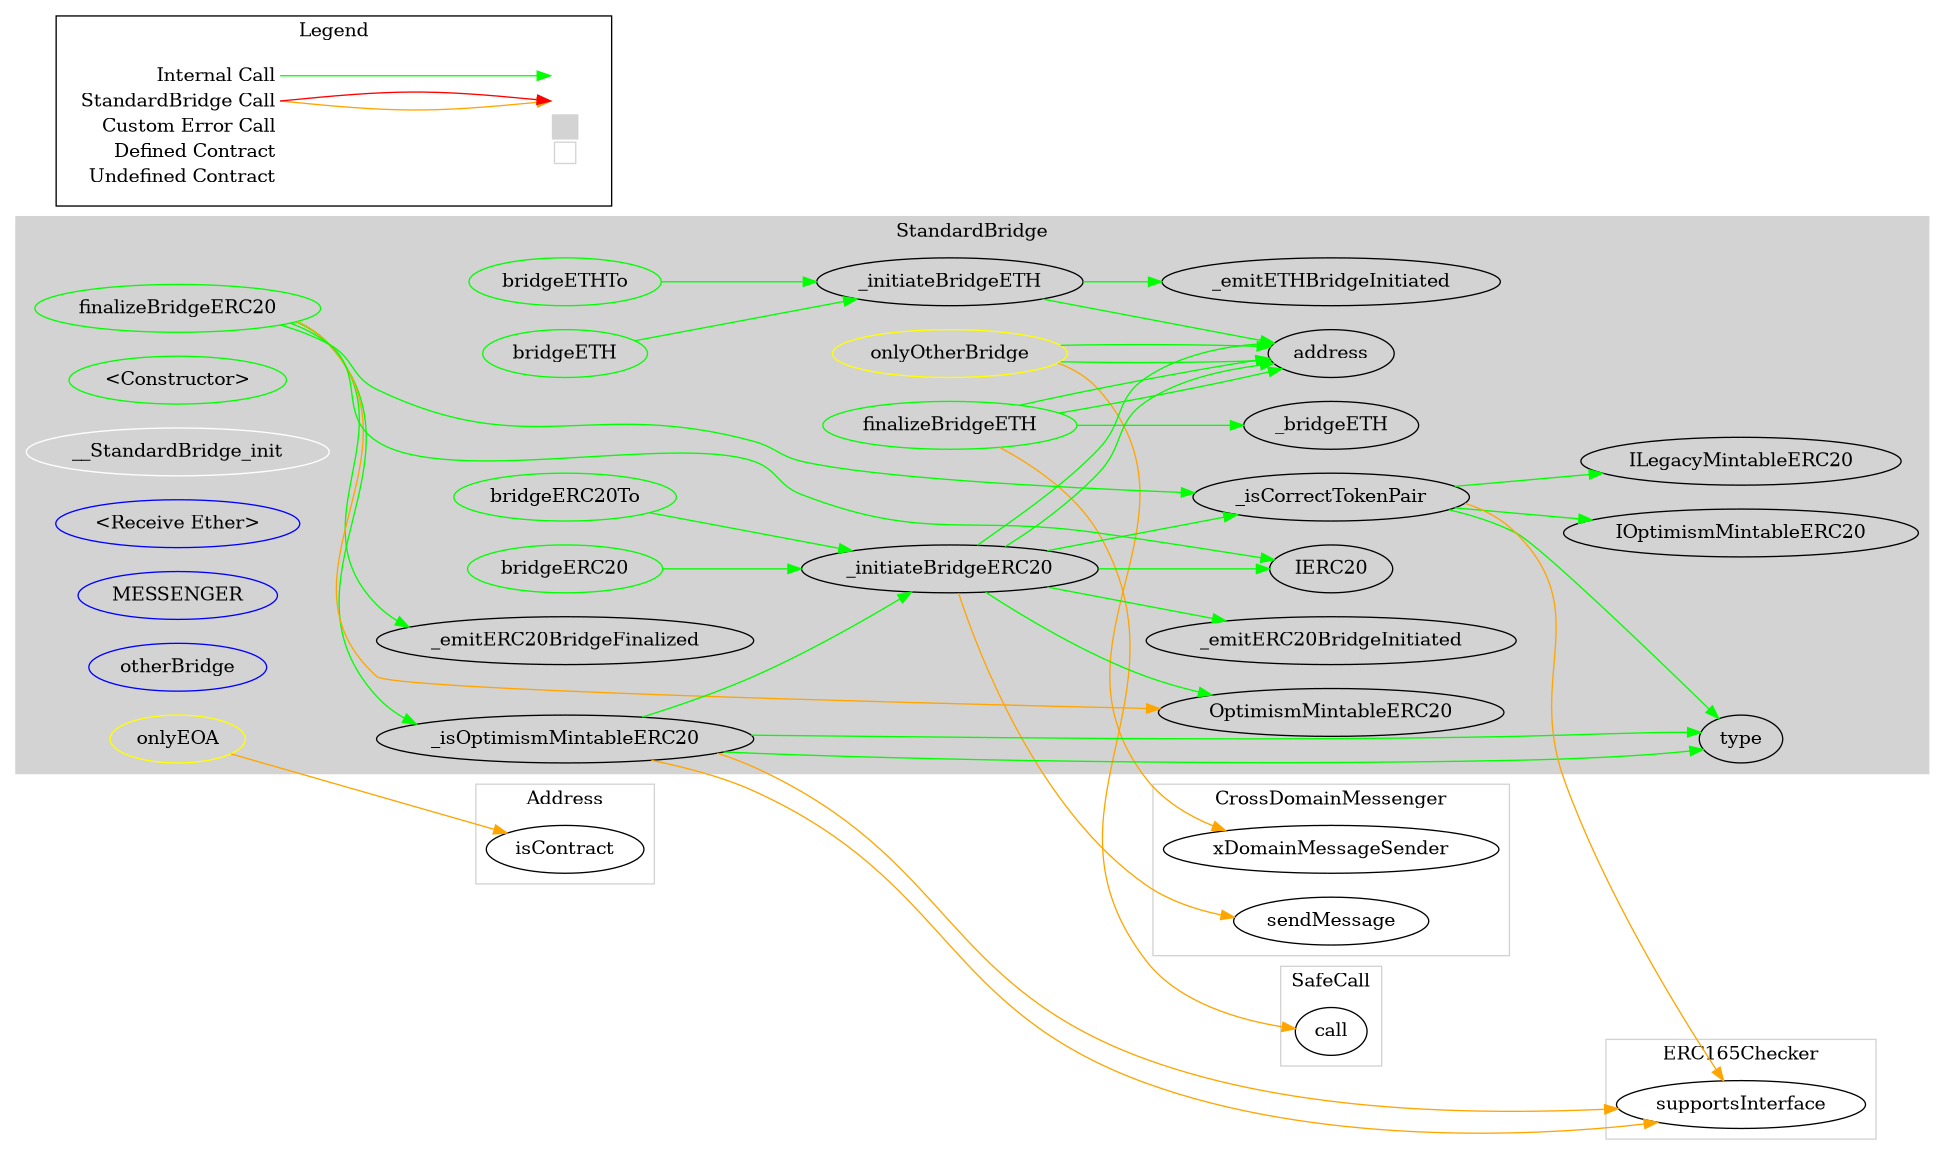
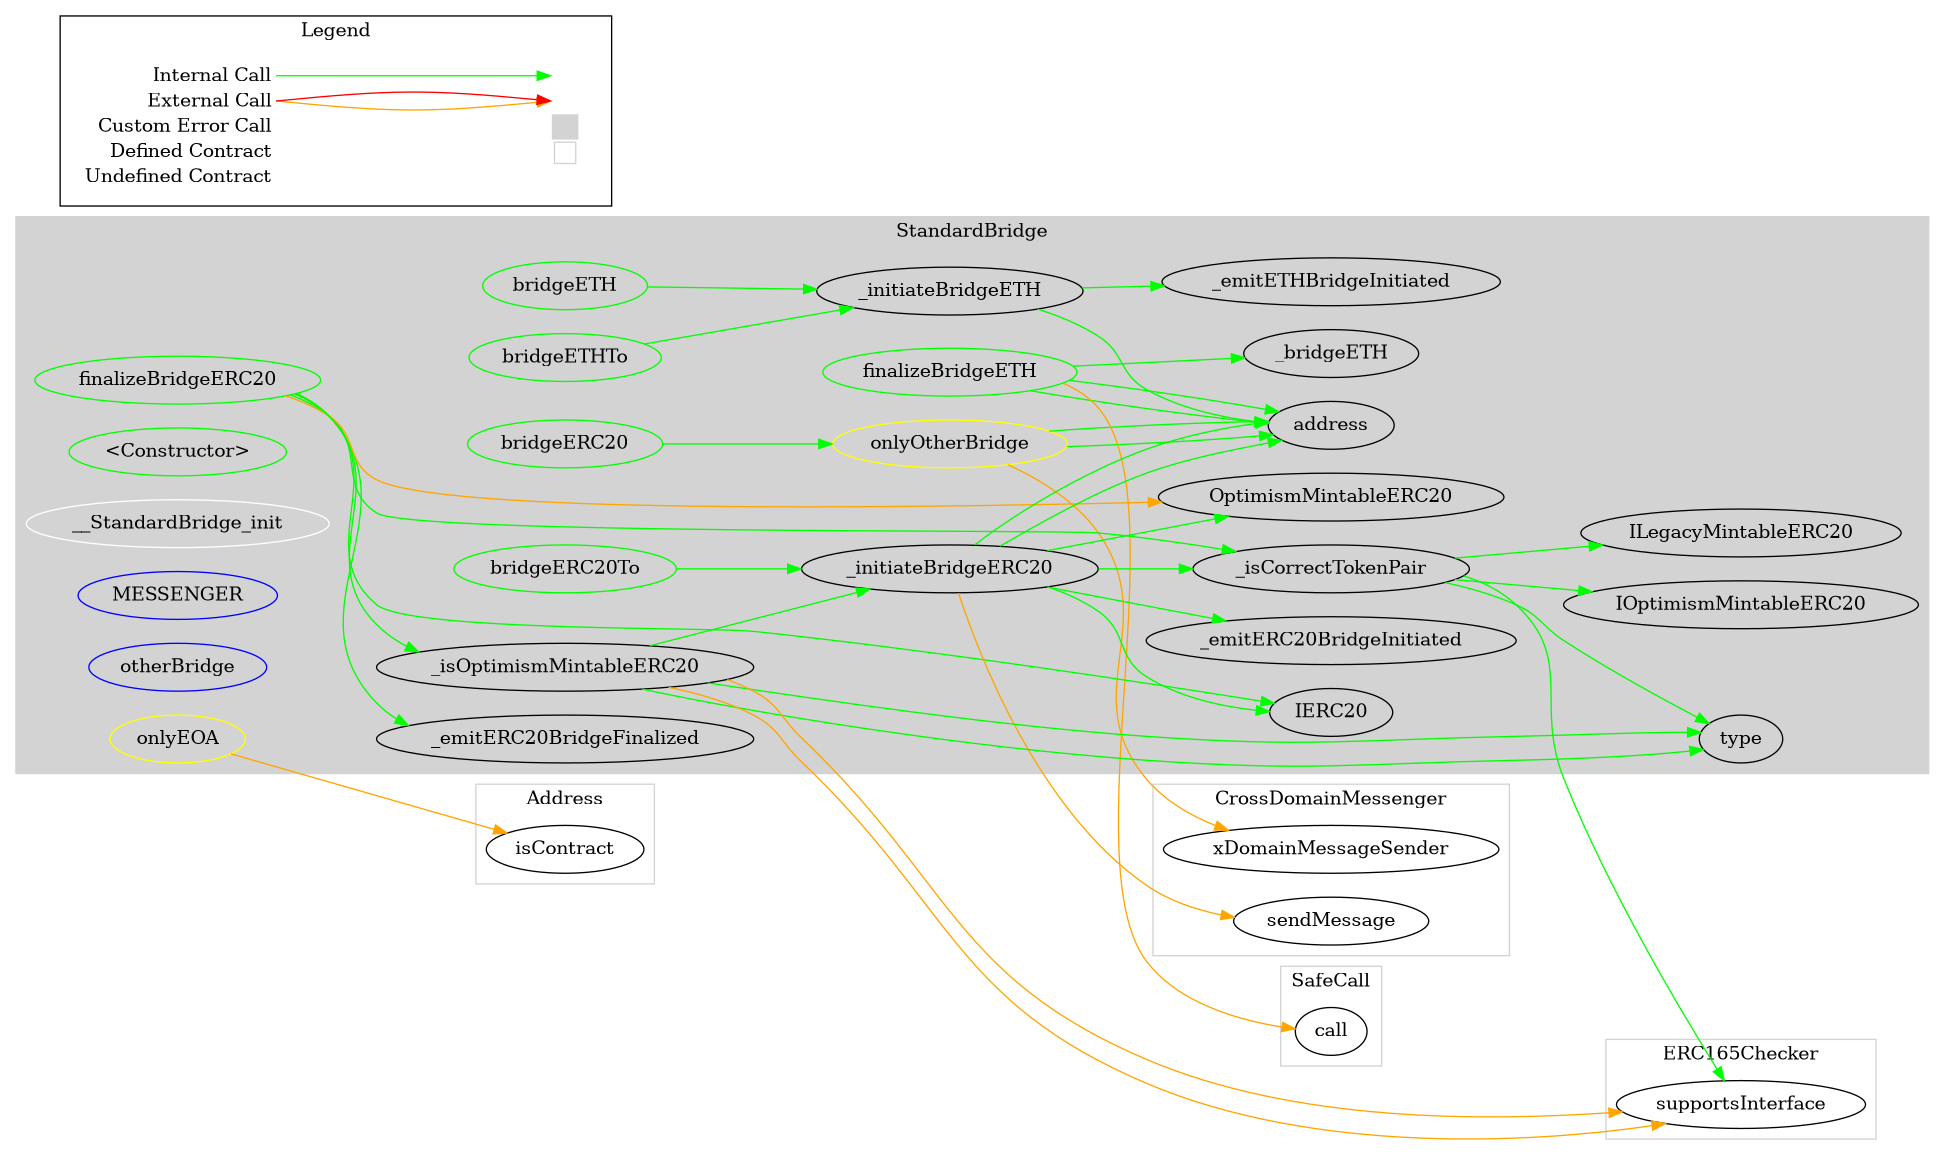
  digraph {
    compound=true
    rankdir=LR
    edge [color=green]
    n1 [color=yellow label=onlyEOA]
    n2 [color=yellow label=onlyOtherBridge]
    n3 [color=green label="<Constructor>"]
    n4 [color=white label=__StandardBridge_init]
-   n5 [color=blue label="<Receive Ether>"]
    n6 [color=blue label=MESSENGER]
    n7 [color=blue label=otherBridge]
    n8 [color=green label=bridgeETH]
    n9 [color=green label=bridgeETHTo]
    n10 [color=green label=bridgeERC20]
    n11 [color=green label=bridgeERC20To]
    n12 [color=green label=finalizeBridgeETH]
    n13 [color=green label=finalizeBridgeERC20]
    n14 [label=_initiateBridgeETH]
    n15 [label=_initiateBridgeERC20]
    n16 [label=_isOptimismMintableERC20]
    n17 [label=_isCorrectTokenPair]
    n18 [label=_emitETHBridgeInitiated]
    n19 [label=_bridgeETH]
    n20 [label=_emitERC20BridgeInitiated]
    n21 [label=_emitERC20BridgeFinalized]
    n22 [label=address]
    n23 [label=OptimismMintableERC20]
    n24 [label=IERC20]
    n25 [label=type]
    n26 [label=ILegacyMintableERC20]
    n27 [label=IOptimismMintableERC20]
    n28 [label=isContract]
    n29 [label=xDomainMessageSender]
    n30 [label=sendMessage]
    n31 [label=call]
-   n32 [label=<<table border="0" cellpadding="2" cellspacing="0" cellborder="0">   <tr><td align="right" port="i1">Internal Call</td></tr>   <tr><td align="right" port="i2">StandardBridge Call</td></tr>   <tr><td align="right" port="i2">Custom Error Call</td></tr>   <tr><td align="right" port="i3">Defined Contract</td></tr>   <tr><td align="right" port="i4">Undefined Contract</td></tr>   </table>> shape=plaintext]
+   n32 [label=<<table border="0" cellpadding="2" cellspacing="0" cellborder="0">   <tr><td align="right" port="i1">Internal Call</td></tr>   <tr><td align="right" port="i2">External Call</td></tr>   <tr><td align="right" port="i2">Custom Error Call</td></tr>   <tr><td align="right" port="i3">Defined Contract</td></tr>   <tr><td align="right" port="i4">Undefined Contract</td></tr>   </table>> shape=plaintext]
    n33 [label=<<table border="0" cellpadding="2" cellspacing="0" cellborder="0">   <tr><td port="i1">&nbsp;&nbsp;&nbsp;</td></tr>   <tr><td port="i2">&nbsp;&nbsp;&nbsp;</td></tr>   <tr><td port="i3" bgcolor="lightgray">&nbsp;&nbsp;&nbsp;</td></tr>   <tr><td port="i4">     <table border="1" cellborder="0" cellspacing="0" cellpadding="7" color="lightgray">       <tr>        <td></td>       </tr>      </table>   </td></tr>   </table>> shape=plaintext]
    n34 [label=supportsInterface]
    subgraph cluster_1 {
      bgcolor=lightgray
      color=lightgray
      label=StandardBridge
      style=filled
      n1
      n2
      n3
      n4
-     n5
      n6
      n7
      n8
      n9
      n10
      n11
      n12
      n13
      n14
      n15
      n16
      n17
      n18
      n19
      n20
      n21
      n22
      n23
      n24
      n25
      n26
      n27
    }
    subgraph cluster_2 {
      color=lightgray
      label=Address
      n28
    }
    subgraph cluster_3 {
      color=lightgray
      label=CrossDomainMessenger
      n29
      n30
    }
    subgraph cluster_4 {
      color=lightgray
      label=SafeCall
      n31
    }
    subgraph cluster_5 {
      label=Legend
      n32
      n33
    }
    subgraph cluster_6 {
      color=lightgray
      label=ERC165Checker
      n34
    }
    n1 -> n28 [color=orange]
    n2 -> n22
    n2 -> n22
    n2 -> n29 [color=orange]
    n8 -> n14
    n9 -> n14
-   n10 -> n15
+   n10 -> n2
    n11 -> n15
    n12 -> n19
    n12 -> n22
    n12 -> n22
    n12 -> n31 [color=orange]
    n13 -> n16
    n13 -> n17
    n13 -> n21
    n13 -> n23 [color=orange]
    n13 -> n24
    n14 -> n18
    n14 -> n22
    n15 -> n17
    n15 -> n20
    n15 -> n22
    n15 -> n22
    n15 -> n23
    n15 -> n24
    n15 -> n30 [color=orange]
    n16 -> n15
    n16 -> n25
    n16 -> n25
    n16 -> n34 [color=orange]
    n16 -> n34 [color=orange]
    n17 -> n25
    n17 -> n26
    n17 -> n27
-   n17 -> n34 [color=orange]
+   n17 -> n34
    n32 -> n33 [headport="i1:w" tailport="i1:e"]
    n32 -> n33 [color=orange headport="i2:w" tailport="i2:e"]
    n32 -> n33 [color=red headport="i2:w" tailport="i2:e"]
  }
